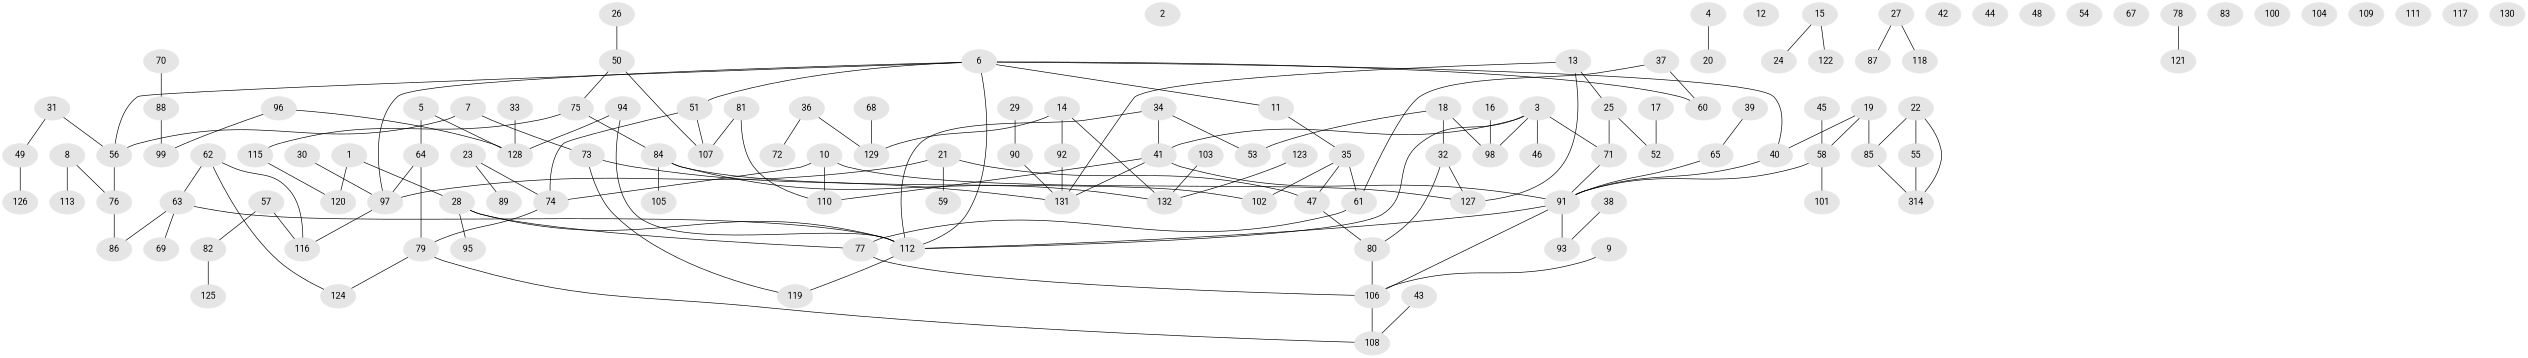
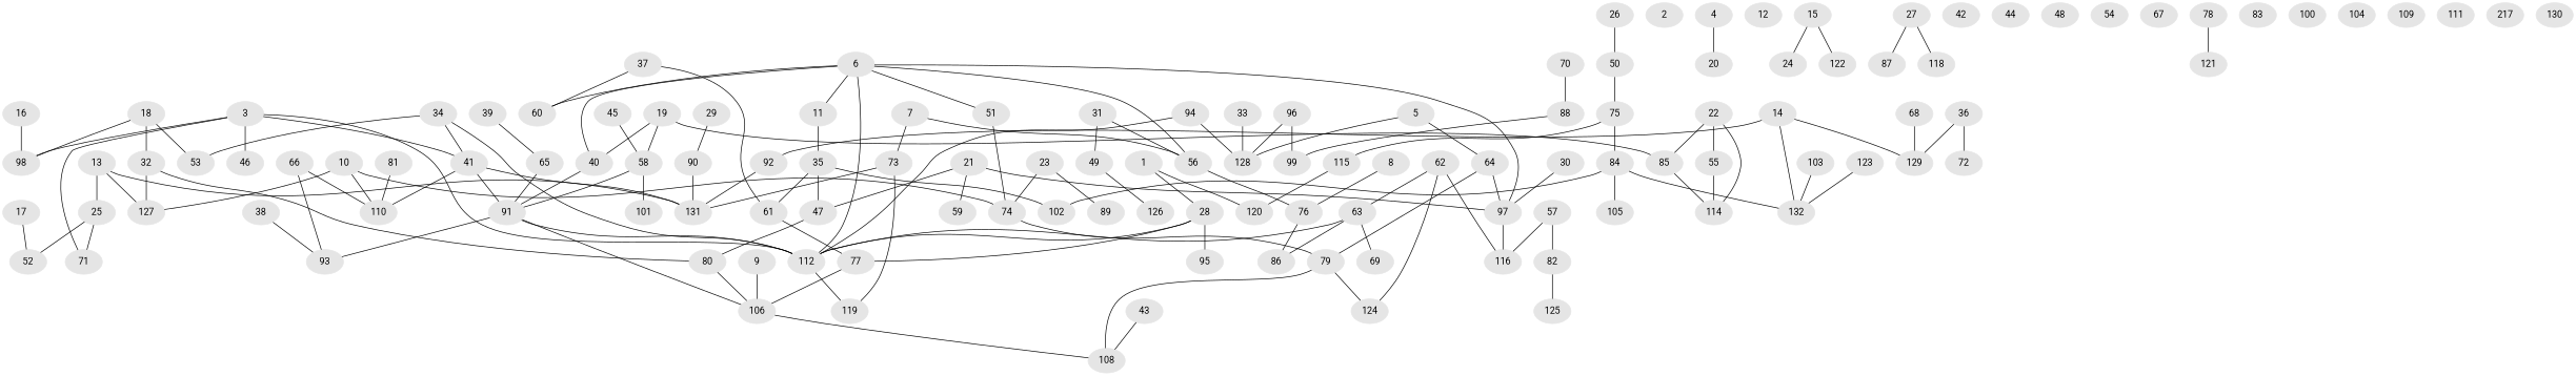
  graph {
    fontname=Roboto
    node [color=gray90 fontname=Roboto style=filled]
    edge [fontname=Roboto]
    1
    28
    120
    112
    77
    95
    2
    3
    41
    46
    71
    98
    110
    131
    91
    119
    4
    20
    5
    64
    128
    97
    79
    6
    11
    40
    51
    56
    60
    35
    74
-   107
    76
    116
    7
    73
    8
-   113
    86
    9
    106
    108
    10
    127
    47
    61
    102
    12
    13
    25
    52
    14
    92
    129
    132
    15
    24
    122
    16
    17
    18
    32
    53
    80
    19
    58
    85
    101
-   114 [label=314]
+   114
    21
    59
    22
    55
    23
    89
    26
    50
    75
    27
    87
    118
    29
    90
    30
    31
    49
    126
    33
    34
    36
    72
    37
    38
    93
    39
    65
    42
    43
    44
    45
    48
    84
    115
    54
    68
    57
    82
    125
    62
    63
    124
    69
+   66
    67
    70
    88
    99
    105
    78
    121
    81
    83
    94
    96
    100
    103
    104
    109
    111
-   117
+   117 [label=217]
    123
    130
    1 -- 28
    1 -- 120
    28 -- 112
    28 -- 77
    28 -- 95
    112 -- 119
    77 -- 106
    3 -- 112
    3 -- 41
    3 -- 46
    3 -- 71
    3 -- 98
    41 -- 110
    41 -- 131
    41 -- 91
-   71 -- 91
    91 -- 112
    91 -- 106
    91 -- 93
    4 -- 20
    5 -- 64
    5 -- 128
    64 -- 97
    64 -- 79
    97 -- 116
    79 -- 108
    79 -- 124
    6 -- 112
    6 -- 97
    6 -- 11
    6 -- 40
    6 -- 51
    6 -- 56
    6 -- 60
    11 -- 35
    40 -- 91
    51 -- 74
-   51 -- 107
    56 -- 76
    35 -- 47
    35 -- 61
    35 -- 102
    74 -- 79
    76 -- 86
    7 -- 56
    7 -- 73
    73 -- 131
    73 -- 119
    8 -- 76
-   8 -- 113
    9 -- 106
    106 -- 108
    10 -- 110
    10 -- 74
    10 -- 127
    47 -- 80
    61 -- 77
    13 -- 131
    13 -- 127
    13 -- 25
    25 -- 71
    25 -- 52
    14 -- 92
    14 -- 129
    14 -- 132
    92 -- 131
    15 -- 24
    15 -- 122
    16 -- 98
    17 -- 52
    18 -- 98
    18 -- 32
    18 -- 53
    32 -- 127
    32 -- 80
    80 -- 106
    19 -- 40
    19 -- 58
    19 -- 85
    58 -- 91
    58 -- 101
    85 -- 114
    21 -- 97
    21 -- 47
    21 -- 59
    22 -- 85
    22 -- 114
    22 -- 55
    55 -- 114
    23 -- 74
    23 -- 89
    26 -- 50
-   50 -- 107
    50 -- 75
    75 -- 84
    75 -- 115
    27 -- 87
    27 -- 118
    29 -- 90
    90 -- 131
    30 -- 97
    31 -- 56
    31 -- 49
    49 -- 126
    33 -- 128
    34 -- 112
    34 -- 41
    34 -- 53
    36 -- 129
    36 -- 72
    37 -- 60
    37 -- 61
    38 -- 93
    39 -- 65
    65 -- 91
    43 -- 108
    45 -- 58
    84 -- 102
    84 -- 132
    84 -- 105
    115 -- 120
    68 -- 129
    57 -- 116
    57 -- 82
    82 -- 125
    62 -- 116
    62 -- 63
    62 -- 124
    63 -- 112
    63 -- 86
    63 -- 69
+   66 -- 110
+   66 -- 93
    70 -- 88
    88 -- 99
    78 -- 121
    81 -- 110
-   81 -- 107
    94 -- 112
    94 -- 128
    96 -- 128
    96 -- 99
    103 -- 132
    123 -- 132
  }
